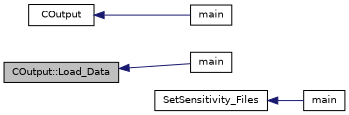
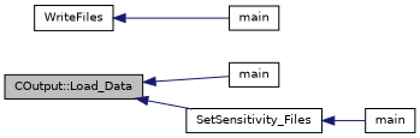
  digraph {
    rankdir=LR
    node [color=black fillcolor=white fontname=Helvetica fontsize=10 shape=record style=filled]
    edge [color=midnightblue dir=back fontname=Helvetica fontsize=10 labelfontname=Helvetica labelfontsize=10 style=solid]
    n1 [fillcolor=grey75 fontcolor=black height=0.2 label="COutput::Load_Data" width=0.4]
    n2 [height=0.2 label=main width=0.4]
    n3 [height=0.2 label=SetSensitivity_Files width=0.4]
    n4 [height=0.2 label=main width=0.4]
-   n5 [height=0.2 label=COutput width=0.4]
+   n5 [height=0.2 label=WriteFiles width=0.4]
    n6 [height=0.2 label=main width=0.4]
    n1 -> n2
+   n1 -> n3
    n3 -> n4
    n5 -> n6
  }
